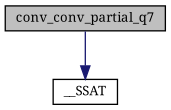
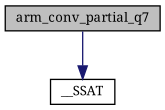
  digraph {
    rankdir=TB
    fontname="Noto Serif"
    node [color=black fontname="Noto Serif" fontsize=10 shape=record style=filled]
-   n1 [fillcolor=grey75 fontcolor=black height=0.2 label=conv_conv_partial_q7 width=0.4]
+   n1 [fillcolor=grey75 fontcolor=black height=0.2 label=arm_conv_partial_q7 width=0.4]
    n2 [fillcolor=white height=0.2 label=__SSAT width=0.4]
    n1 -> n2 [color=midnightblue fontname="Noto Serif" fontsize=10 labelfontname=Helvetica labelfontsize=10 style=solid]
  }
